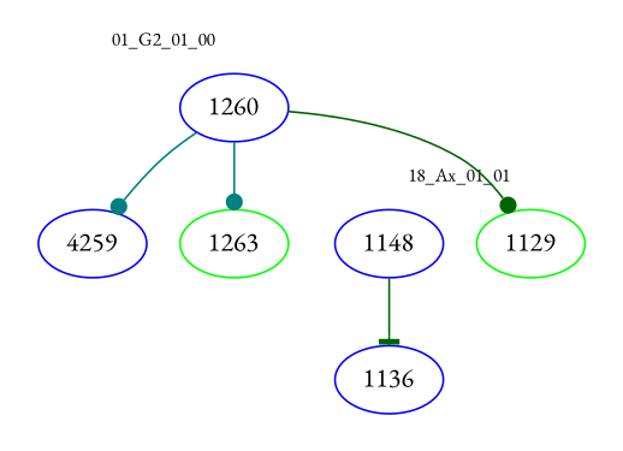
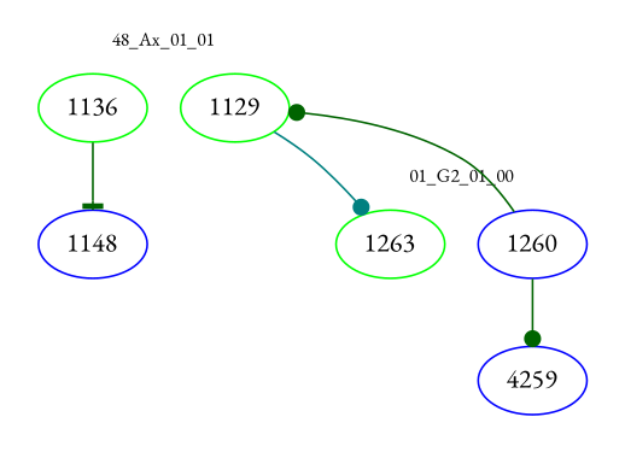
  digraph {
    fontname="EB Garamond"
    node [color=blue fontname="EB Garamond"]
    edge [arrowhead=dot color=darkgreen fontname="EB Garamond"]
-   n1 [label=1136]
+   n1 [color=green label=1136]
    n2 [color=green label=1129]
    n3 [label=1148]
    n4 [label=1260]
    n5 [label=4259]
    n6 [color=green label=1263]
    subgraph cluster_1 {
      color=white
      fontsize=10
-     label="18_Ax_01_01"
+     label="48_Ax_01_01"
      n1
      n2
      n3
    }
    subgraph cluster_2 {
      color=white
      fontsize=10
      label="01_G2_01_00"
      n4
      n5
      n6
    }
-   n3 -> n1 [arrowhead=tee]
+   n1 -> n3 [arrowhead=tee]
    n4 -> n2
-   n4 -> n5 [color=teal]
-   n4 -> n6 [color=teal]
+   n4 -> n5
+   n2 -> n6 [color=teal]
  }
